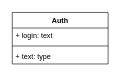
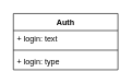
  <mxCell id="0" />
  <mxCell id="1" parent="0" />
  <mxCell id="2" value="Auth" style="swimlane;fontStyle=1;align=center;verticalAlign=top;childLayout=stackLayout;horizontal=1;startSize=26;horizontalStack=0;resizeParent=1;resizeParentMax=0;resizeLast=0;collapsible=1;marginBottom=0;" vertex="1" parent="1"><mxGeometry x="20" y="20" width="160" height="86" as="geometry" /></mxCell>
  <mxCell id="3" value="+ login: text " style="text;strokeColor=none;fillColor=none;align=left;verticalAlign=top;spacingLeft=4;spacingRight=4;overflow=hidden;rotatable=0;points=[[0,0.5],[1,0.5]];portConstraint=eastwest;" vertex="1" parent="2"><mxGeometry y="26" width="160" height="26" as="geometry" /></mxCell>
  <mxCell id="4" value="" style="line;strokeWidth=1;fillColor=none;align=left;verticalAlign=middle;spacingTop=-1;spacingLeft=3;spacingRight=3;rotatable=0;labelPosition=right;points=[];portConstraint=eastwest;strokeColor=inherit;" vertex="1" parent="2"><mxGeometry y="52" width="160" height="8" as="geometry" /></mxCell>
- <mxCell id="5" value="+ text: type" style="text;strokeColor=none;fillColor=none;align=left;verticalAlign=top;spacingLeft=4;spacingRight=4;overflow=hidden;rotatable=0;points=[[0,0.5],[1,0.5]];portConstraint=eastwest;" vertex="1" parent="2"><mxGeometry y="60" width="160" height="26" as="geometry" /></mxCell>
+ <mxCell id="5" value="+ login: type" style="text;strokeColor=none;fillColor=none;align=left;verticalAlign=top;spacingLeft=4;spacingRight=4;overflow=hidden;rotatable=0;points=[[0,0.5],[1,0.5]];portConstraint=eastwest;" vertex="1" parent="2"><mxGeometry y="60" width="160" height="26" as="geometry" /></mxCell>
